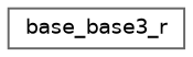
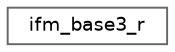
  digraph {
    rankdir=LR
-   n1 [color=grey40 fillcolor=white fontname=Helvetica fontsize=10 height=0.2 label=base_base3_r shape=box style=filled width=0.4]
+   n1 [color=grey40 fillcolor=white fontname=Helvetica fontsize=10 height=0.2 label=ifm_base3_r shape=box style=filled width=0.4]
  }
